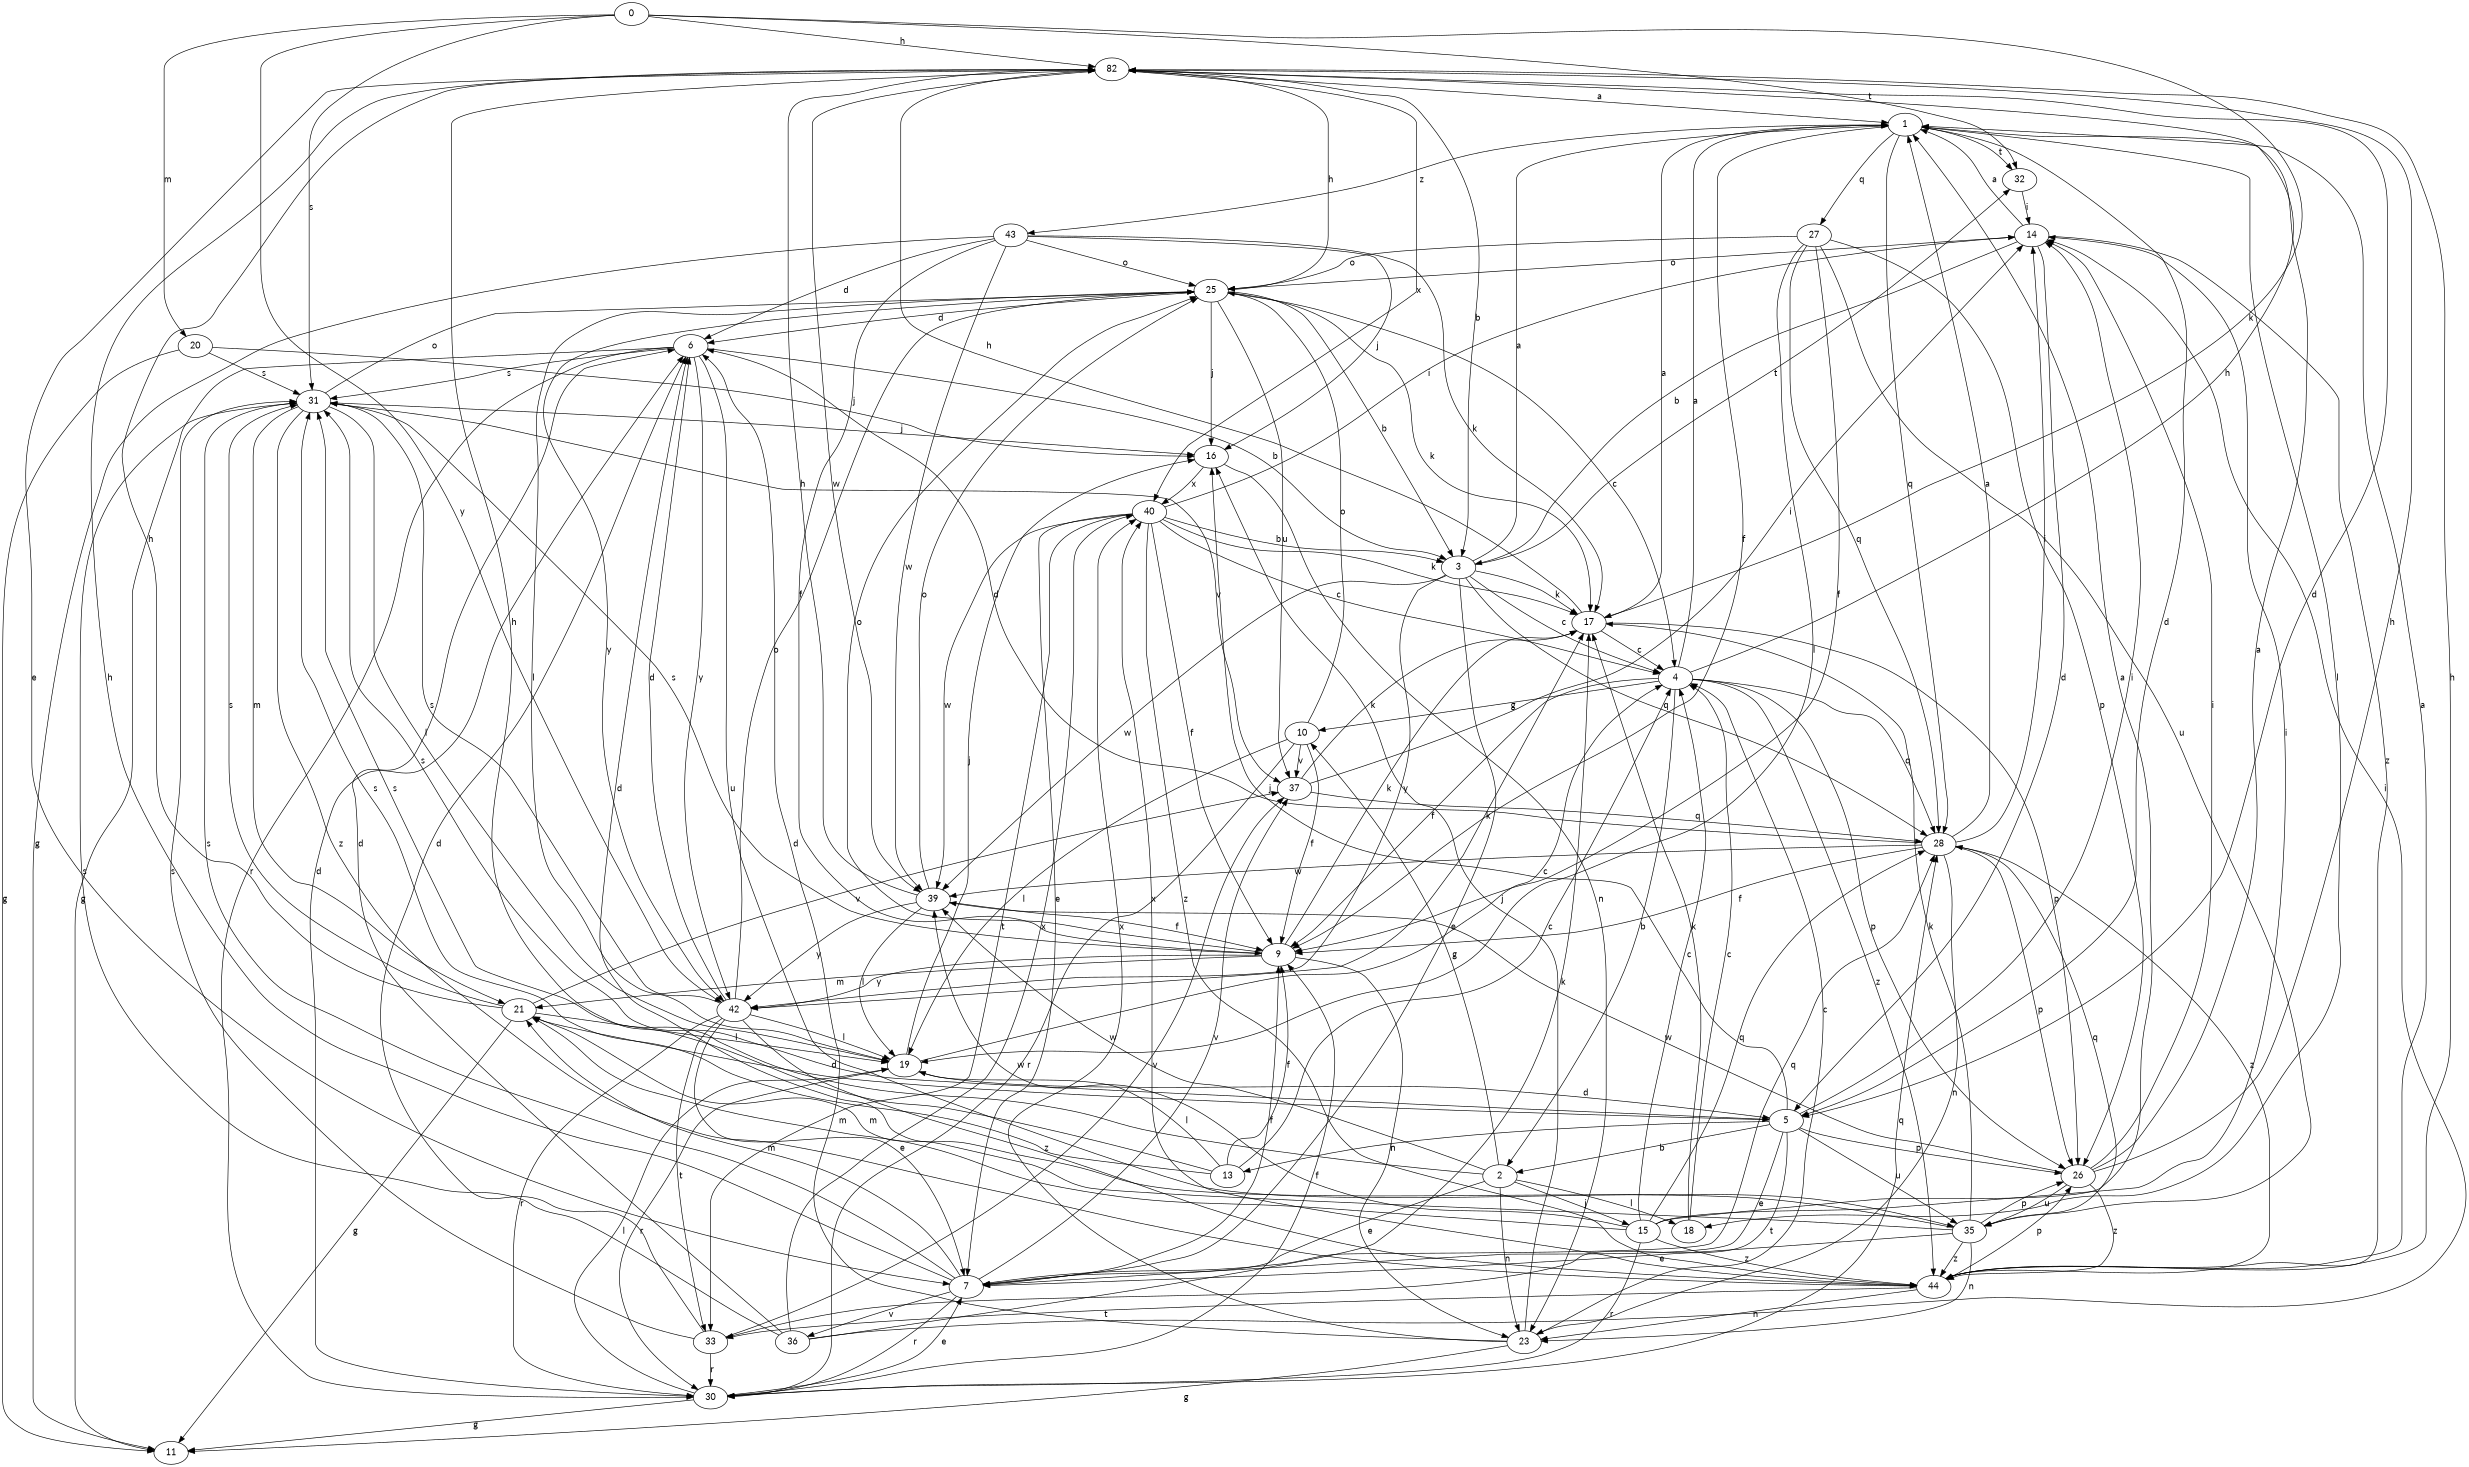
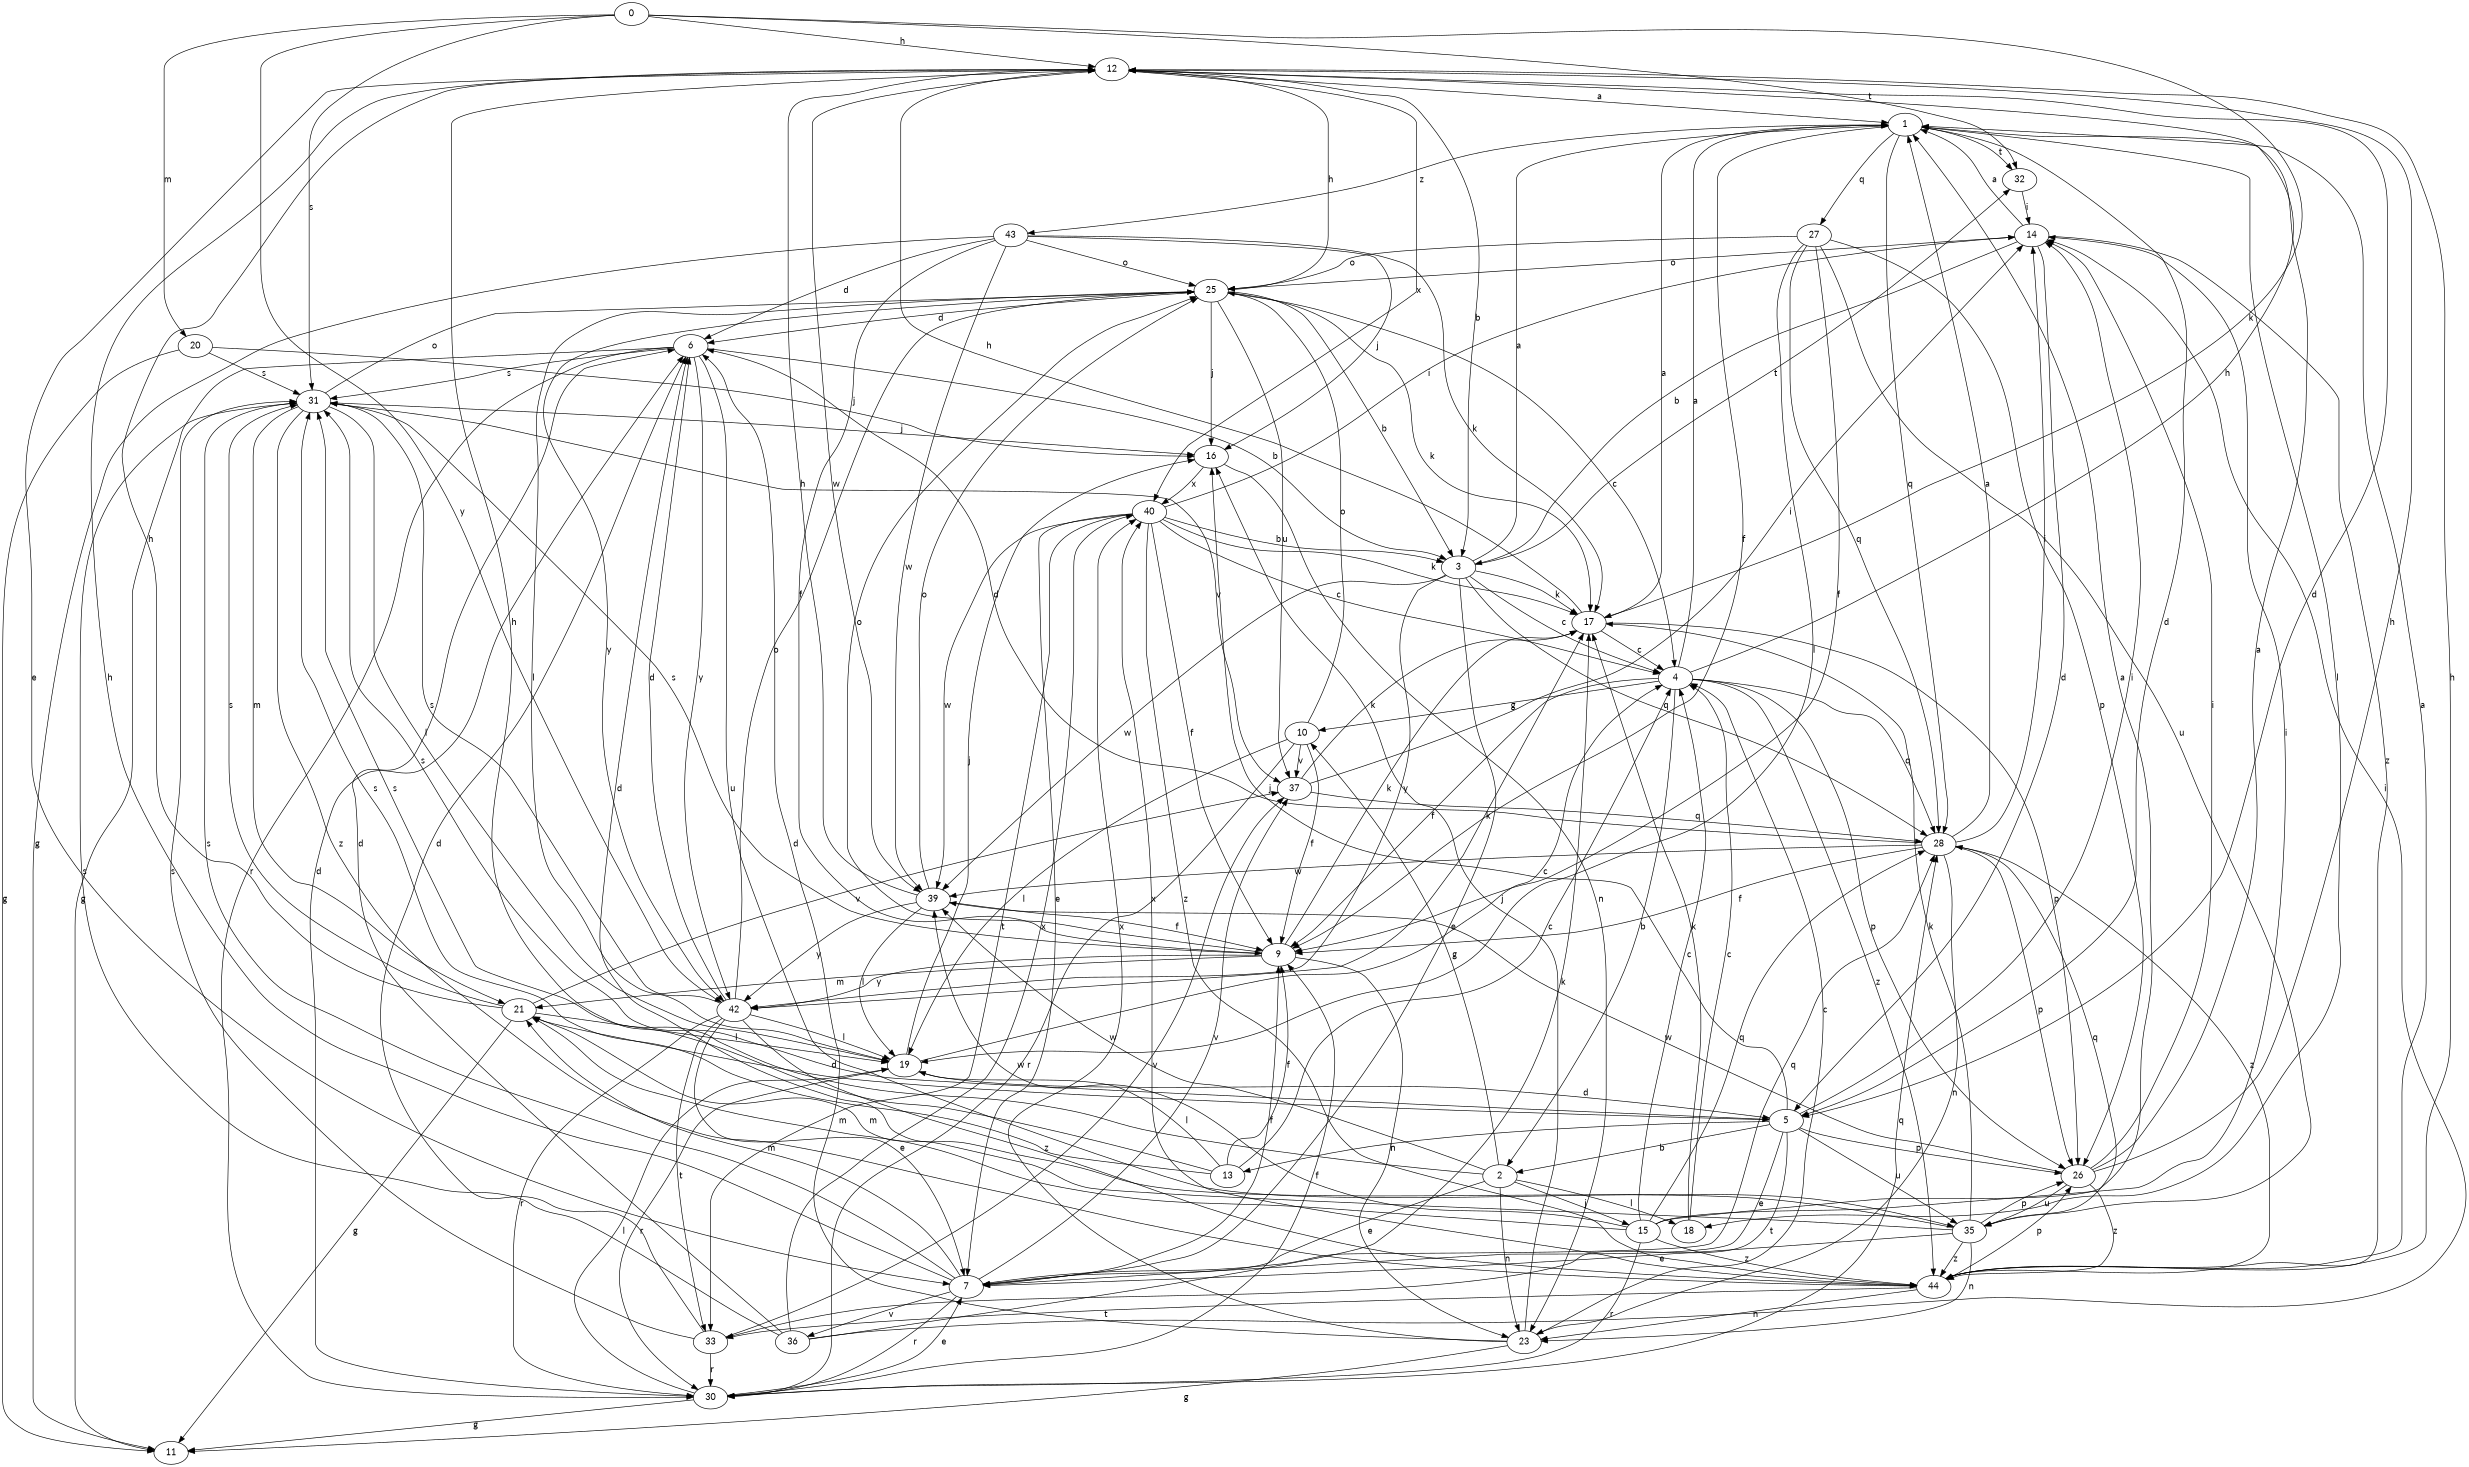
  strict digraph {
    fontname=Lato
    node [fontname=Lato]
    edge [fontname=Lato]
    0
-   12 [label=82]
+   12
    17
    20
    31
    32
    42
    1
    5
    7
    39
    3
    40
    26
    4
    16
    11
    44
    14
    35
    21
    37
    25
    19
    33
    6
    30
    9
    18
    27
    28
    43
    2
    13
    23
    10
    15
    36
    0 -> 12 [label=h]
    0 -> 17 [label=k]
    0 -> 20 [label=m]
    0 -> 31 [label=s]
    0 -> 32 [label=t]
    0 -> 42 [label=y]
    12 -> 1 [label=a]
    12 -> 5 [label=d]
    12 -> 7 [label=e]
    12 -> 39 [label=w]
    12 -> 3 [label=b]
    12 -> 40 [label=x]
    17 -> 12 [label=h]
    17 -> 1 [label=a]
    17 -> 26 [label=p]
    17 -> 4 [label=c]
    20 -> 31 [label=s]
    20 -> 16 [label=j]
    20 -> 11 [label=g]
    31 -> 16 [label=j]
    31 -> 44 [label=z]
    31 -> 21 [label=m]
    31 -> 37 [label=v]
    31 -> 25 [label=o]
    31 -> 19 [label=l]
    32 -> 14 [label=i]
    42 -> 17 [label=k]
    42 -> 31 [label=s]
    42 -> 7 [label=e]
    42 -> 44 [label=z]
    42 -> 25 [label=o]
    42 -> 19 [label=l]
    42 -> 33 [label=t]
    42 -> 6 [label=d]
    42 -> 30 [label=r]
    1 -> 32 [label=t]
    1 -> 5 [label=d]
    1 -> 9 [label=f]
    1 -> 18 [label=l]
    1 -> 27 [label=q]
    1 -> 28 [label=q]
    1 -> 43 [label=z]
    5 -> 31 [label=s]
    5 -> 7 [label=e]
    5 -> 26 [label=p]
    5 -> 16 [label=j]
    5 -> 14 [label=i]
    5 -> 35 [label=u]
    5 -> 33 [label=t]
    5 -> 2 [label=b]
    5 -> 13 [label=i]
    7 -> 12 [label=h]
    7 -> 31 [label=s]
    7 -> 21 [label=m]
    7 -> 37 [label=v]
    7 -> 30 [label=r]
    7 -> 9 [label=f]
    7 -> 28 [label=q]
    7 -> 36 [label=v]
    39 -> 12 [label=h]
    39 -> 42 [label=y]
    39 -> 25 [label=o]
    39 -> 19 [label=l]
    39 -> 9 [label=f]
    3 -> 17 [label=k]
    3 -> 32 [label=t]
    3 -> 42 [label=y]
    3 -> 1 [label=a]
    3 -> 7 [label=e]
    3 -> 39 [label=w]
    3 -> 4 [label=c]
    3 -> 28 [label=q]
    40 -> 17 [label=k]
    40 -> 7 [label=e]
    40 -> 39 [label=w]
    40 -> 3 [label=b]
    40 -> 4 [label=c]
    40 -> 44 [label=z]
    40 -> 14 [label=i]
    40 -> 33 [label=t]
    40 -> 9 [label=f]
    26 -> 12 [label=h]
    26 -> 1 [label=a]
    26 -> 39 [label=w]
    26 -> 44 [label=z]
    26 -> 14 [label=i]
    26 -> 35 [label=u]
    4 -> 12 [label=h]
    4 -> 1 [label=a]
    4 -> 26 [label=p]
    4 -> 44 [label=z]
    4 -> 9 [label=f]
    4 -> 28 [label=q]
    4 -> 2 [label=b]
    4 -> 10 [label=g]
    16 -> 40 [label=x]
    16 -> 23 [label=n]
    44 -> 12 [label=h]
    44 -> 1 [label=a]
    44 -> 40 [label=x]
    44 -> 26 [label=p]
    44 -> 33 [label=t]
    44 -> 23 [label=n]
    14 -> 1 [label=a]
    14 -> 5 [label=d]
    14 -> 3 [label=b]
    14 -> 44 [label=z]
    14 -> 25 [label=o]
    35 -> 17 [label=k]
    35 -> 7 [label=e]
    35 -> 26 [label=p]
    35 -> 44 [label=z]
    35 -> 21 [label=m]
    35 -> 6 [label=d]
    35 -> 28 [label=q]
    35 -> 23 [label=n]
    21 -> 12 [label=h]
    21 -> 31 [label=s]
    21 -> 5 [label=d]
    21 -> 11 [label=g]
    21 -> 37 [label=v]
    21 -> 19 [label=l]
    37 -> 17 [label=k]
    37 -> 14 [label=i]
    37 -> 28 [label=q]
    25 -> 12 [label=h]
    25 -> 17 [label=k]
    25 -> 42 [label=y]
    25 -> 3 [label=b]
    25 -> 4 [label=c]
    25 -> 16 [label=j]
    25 -> 37 [label=u]
    25 -> 19 [label=l]
    25 -> 6 [label=d]
    19 -> 5 [label=d]
    19 -> 4 [label=c]
    19 -> 16 [label=j]
    19 -> 30 [label=r]
    33 -> 31 [label=s]
    33 -> 37 [label=v]
    33 -> 6 [label=d]
    33 -> 30 [label=r]
    6 -> 31 [label=s]
    6 -> 42 [label=y]
    6 -> 3 [label=b]
    6 -> 11 [label=g]
    6 -> 35 [label=u]
    6 -> 30 [label=r]
    30 -> 7 [label=e]
    30 -> 11 [label=g]
    30 -> 19 [label=l]
    30 -> 6 [label=d]
    30 -> 9 [label=f]
    30 -> 28 [label=q]
    9 -> 17 [label=k]
    9 -> 31 [label=s]
    9 -> 42 [label=y]
    9 -> 21 [label=m]
    9 -> 25 [label=o]
    9 -> 23 [label=n]
    18 -> 17 [label=k]
    18 -> 4 [label=c]
    27 -> 26 [label=p]
    27 -> 35 [label=u]
    27 -> 25 [label=o]
    27 -> 19 [label=l]
    27 -> 9 [label=f]
    27 -> 28 [label=q]
    28 -> 1 [label=a]
    28 -> 39 [label=w]
    28 -> 26 [label=p]
    28 -> 44 [label=z]
    28 -> 14 [label=i]
    28 -> 6 [label=d]
    28 -> 9 [label=f]
    28 -> 23 [label=n]
    43 -> 17 [label=k]
    43 -> 39 [label=w]
    43 -> 16 [label=j]
    43 -> 11 [label=g]
    43 -> 25 [label=o]
    43 -> 6 [label=d]
    43 -> 9 [label=f]
    2 -> 31 [label=s]
    2 -> 7 [label=e]
    2 -> 39 [label=w]
    2 -> 18 [label=l]
    2 -> 23 [label=n]
    2 -> 10 [label=g]
    2 -> 15 [label=j]
    13 -> 12 [label=h]
    13 -> 31 [label=s]
    13 -> 4 [label=c]
    13 -> 19 [label=l]
    13 -> 9 [label=f]
    23 -> 40 [label=x]
    23 -> 4 [label=c]
    23 -> 16 [label=j]
    23 -> 11 [label=g]
    23 -> 6 [label=d]
    10 -> 37 [label=v]
    10 -> 25 [label=o]
    10 -> 19 [label=l]
    10 -> 30 [label=r]
    10 -> 9 [label=f]
    15 -> 1 [label=a]
    15 -> 39 [label=w]
    15 -> 4 [label=c]
    15 -> 44 [label=z]
    15 -> 14 [label=i]
    15 -> 21 [label=m]
    15 -> 30 [label=r]
    15 -> 28 [label=q]
    36 -> 17 [label=k]
    36 -> 31 [label=s]
    36 -> 40 [label=x]
    36 -> 14 [label=i]
    36 -> 6 [label=d]
  }
